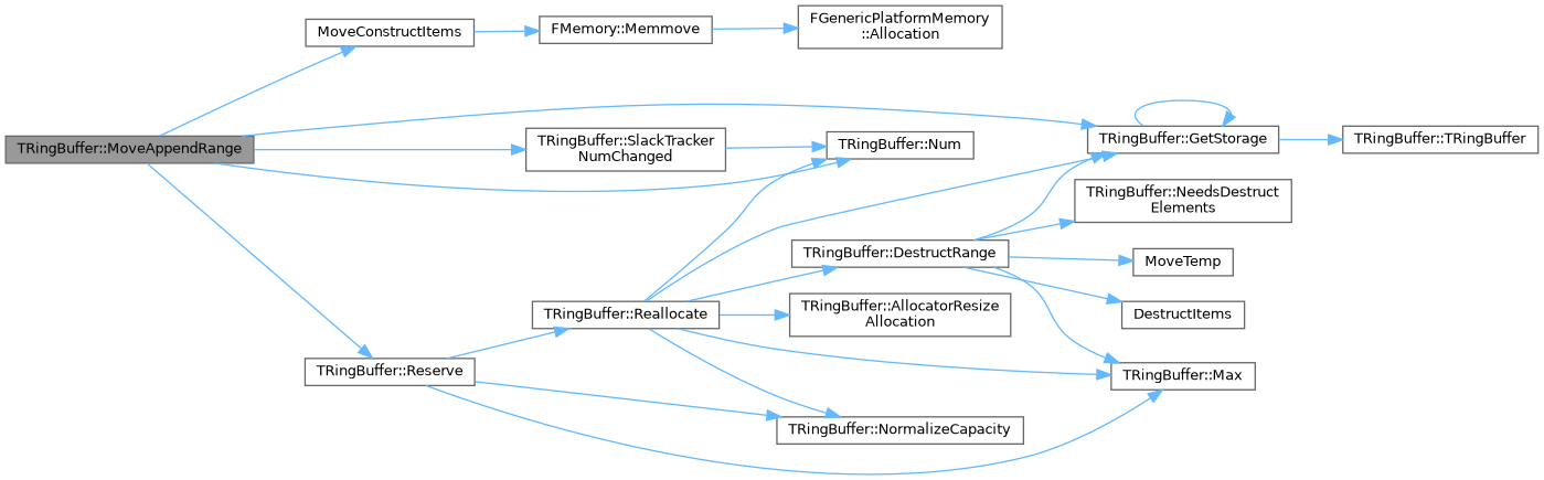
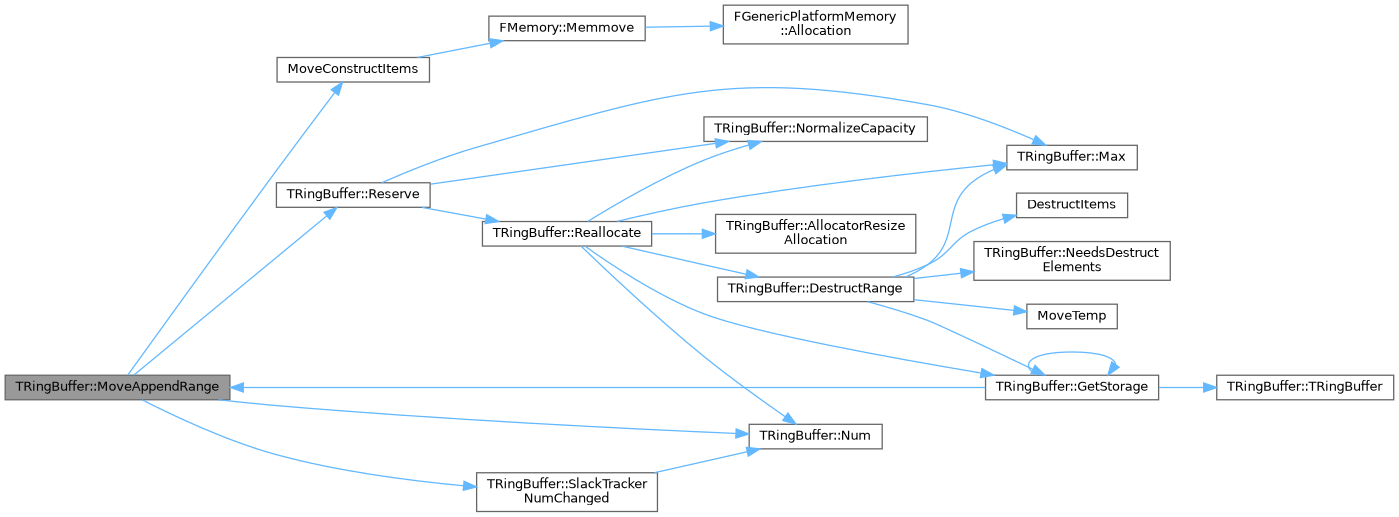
  digraph {
    rankdir=LR
    node [color=grey40 fillcolor=white fontname=Helvetica fontsize=10 shape=box style=filled]
    edge [color=steelblue1 fontname=Helvetica fontsize=10 labelfontname=Helvetica labelfontsize=10 style=solid]
    n1 [color=gray40 fillcolor=grey60 fontcolor=black height=0.2 label="TRingBuffer::MoveAppendRange" width=0.4]
    n2 [height=0.2 label="TRingBuffer::GetStorage" width=0.4]
    n3 [height=0.2 label=MoveConstructItems width=0.4]
    n4 [height=0.2 label="TRingBuffer::Num" width=0.4]
    n5 [height=0.2 label="TRingBuffer::Reserve" width=0.4]
    n6 [height=0.2 label="TRingBuffer::SlackTracker\lNumChanged" width=0.4]
    n7 [height=0.2 label="TRingBuffer::TRingBuffer" width=0.4]
    n8 [height=0.2 label="FMemory::Memmove" width=0.4]
    n9 [height=0.2 label="TRingBuffer::Max" width=0.4]
    n10 [height=0.2 label="TRingBuffer::NormalizeCapacity" width=0.4]
    n11 [height=0.2 label="TRingBuffer::Reallocate" width=0.4]
    n12 [height=0.2 label="FGenericPlatformMemory\l::Allocation" width=0.4]
    n13 [height=0.2 label="TRingBuffer::AllocatorResize\lAllocation" width=0.4]
    n14 [height=0.2 label="TRingBuffer::DestructRange" width=0.4]
    n15 [height=0.2 label=MoveTemp width=0.4]
    n16 [height=0.2 label=DestructItems width=0.4]
    n17 [height=0.2 label="TRingBuffer::NeedsDestruct\lElements" width=0.4]
-   n1 -> n2
+   n2 -> n1
    n1 -> n3
    n1 -> n4
    n1 -> n5
    n1 -> n6
    n2 -> n2
    n2 -> n7
    n3 -> n8
    n5 -> n9
    n5 -> n10
    n5 -> n11
    n6 -> n4
    n8 -> n12
    n11 -> n2
    n11 -> n4
    n11 -> n9
    n11 -> n10
    n11 -> n13
    n11 -> n14
    n14 -> n2
    n14 -> n9
    n14 -> n15
    n14 -> n16
    n14 -> n17
  }
